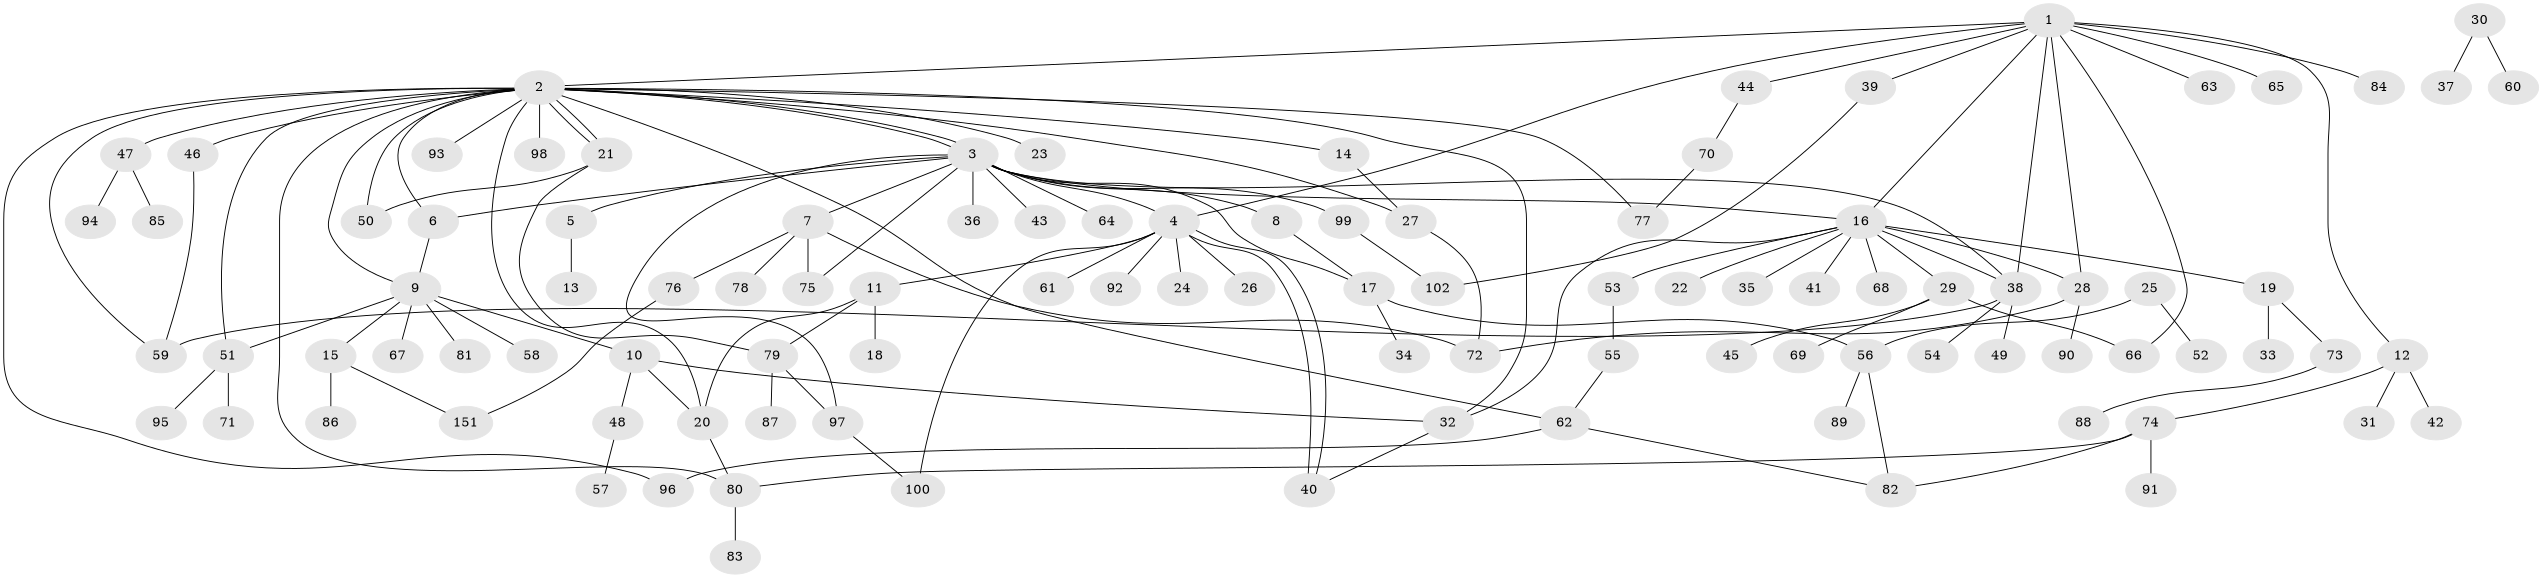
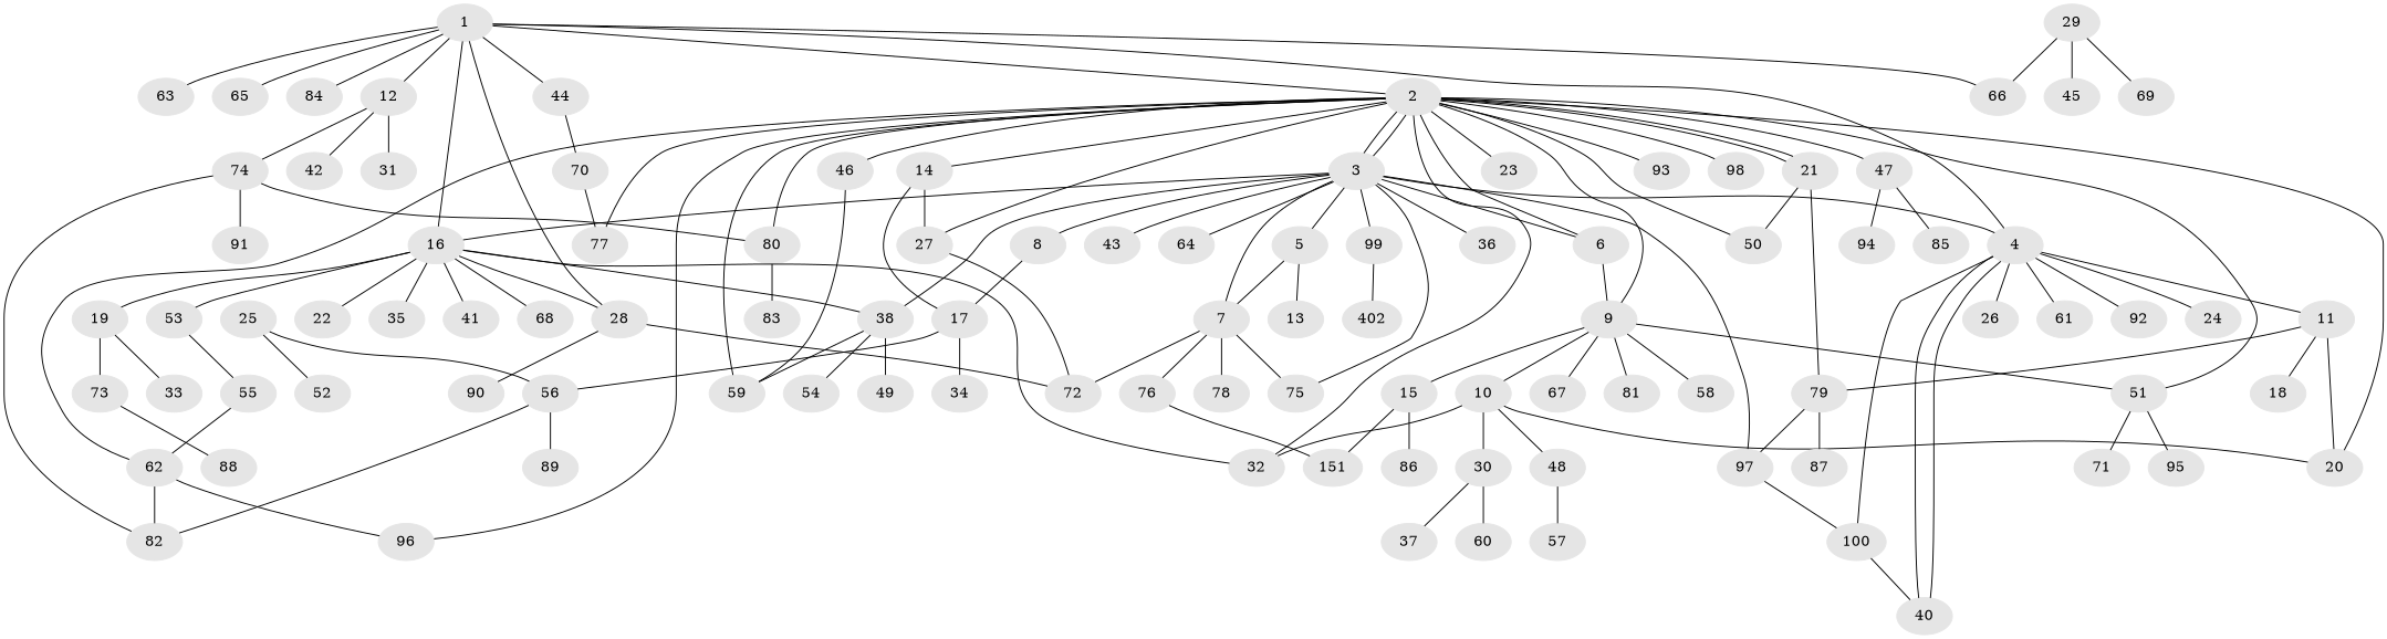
  graph {
    node [color=gray90 style=filled]
    1
    2
    4
    12
    16
    28
    38
-   39
    44
    63
    65
    66
    84
    3
    6
    9
    14
    20
    21
    23
    27
    32
    46
    47
    50
    51
    59
    62
    77
    80
    93
    96
    98
    11
    24
    26
    40
    61
    92
    100
    31
    42
    74
    19
    22
    29
    35
    41
    53
    68
    72
    90
    49
    54
-   102
+   102 [label=402]
    70
    5
    7
    8
    17
    36
    43
    64
    75
    97
    99
    10
    15
    58
    67
    81
    79
    85
    94
    71
    95
    82
    83
    13
    76
    78
    34
    56
    18
    n85 [label=151]
    30
    48
    86
    37
    60
    57
    87
    91
    25
    52
    33
    73
    45
    69
    55
    89
    88
    1 -- 2
    1 -- 4
    1 -- 12
    1 -- 16
    1 -- 28
-   1 -- 38
-   1 -- 39
    1 -- 44
    1 -- 63
    1 -- 65
    1 -- 66
    1 -- 84
    2 -- 3
    2 -- 3
    2 -- 6
    2 -- 9
    2 -- 14
    2 -- 20
    2 -- 21
    2 -- 21
    2 -- 23
    2 -- 27
    2 -- 32
    2 -- 46
    2 -- 47
    2 -- 50
    2 -- 51
    2 -- 59
    2 -- 62
    2 -- 77
    2 -- 80
    2 -- 93
    2 -- 96
    2 -- 98
    4 -- 11
    4 -- 24
    4 -- 26
    4 -- 40
    4 -- 40
    4 -- 61
    4 -- 92
    4 -- 100
    12 -- 31
    12 -- 42
    12 -- 74
    16 -- 28
    16 -- 38
    16 -- 32
    16 -- 19
    16 -- 22
-   16 -- 29
    16 -- 35
    16 -- 41
    16 -- 53
    16 -- 68
    28 -- 72
    28 -- 90
    38 -- 59
    38 -- 49
    38 -- 54
-   39 -- 102
    44 -- 70
    3 -- 4
    3 -- 16
    3 -- 38
    3 -- 6
    3 -- 5
    3 -- 7
    3 -- 8
-   3 -- 17
+   14 -- 17
    3 -- 36
    3 -- 43
    3 -- 64
    3 -- 75
    3 -- 97
    3 -- 99
    6 -- 9
    9 -- 51
    9 -- 10
    9 -- 15
    9 -- 58
    9 -- 67
    9 -- 81
    14 -- 27
-   20 -- 80
    21 -- 50
    21 -- 79
    27 -- 72
-   32 -- 40
+   100 -- 40
    46 -- 59
    47 -- 85
    47 -- 94
    51 -- 71
    51 -- 95
    62 -- 96
    62 -- 82
    80 -- 83
    11 -- 20
    11 -- 79
    11 -- 18
    74 -- 80
    74 -- 82
    74 -- 91
    19 -- 33
    19 -- 73
    29 -- 66
    29 -- 45
    29 -- 69
    53 -- 55
    70 -- 77
+   5 -- 7
    5 -- 13
    7 -- 72
    7 -- 75
    7 -- 76
    7 -- 78
    8 -- 17
    17 -- 34
    17 -- 56
    97 -- 100
    99 -- 102
    10 -- 20
    10 -- 32
+   10 -- 30
    10 -- 48
    15 -- n85
    15 -- 86
    79 -- 97
    79 -- 87
    76 -- n85
    56 -- 82
    56 -- 89
    30 -- 37
    30 -- 60
    48 -- 57
    25 -- 56
    25 -- 52
    73 -- 88
    55 -- 62
  }
